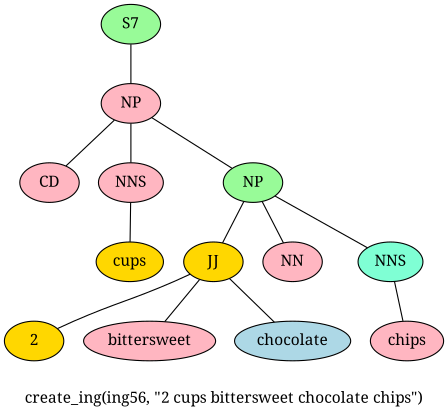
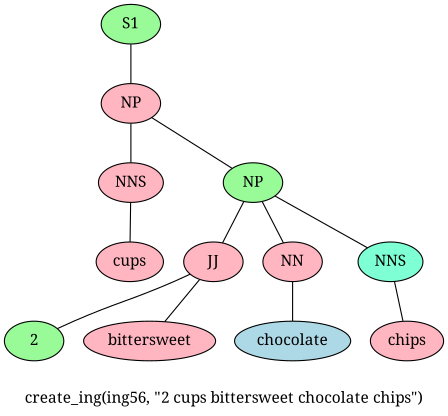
  graph {
    fontname="Noto Serif"
    label="create_ing(ing56, \"2 cups bittersweet chocolate chips\")"
    node [fillcolor=lightpink fontname="Noto Serif" style=filled]
    edge [fontname="Noto Serif"]
-   n1 [fillcolor=palegreen label=S7]
+   n1 [fillcolor=palegreen label=S1]
    n2 [label=NP]
-   n3 [label=CD]
    n4 [label=NNS]
    n5 [fillcolor=palegreen label=NP]
-   n6 [fillcolor=gold label=cups]
-   n7 [fillcolor=gold label=JJ]
+   n6 [label=cups]
+   n7 [label=JJ]
    n8 [label=NN]
    n9 [fillcolor=aquamarine label=NNS]
-   n10 [fillcolor=gold label=2]
+   n10 [fillcolor=palegreen label=2]
    n11 [label=bittersweet]
    n12 [fillcolor=lightblue label=chocolate]
    n13 [label=chips]
    n1 -- n2
-   n2 -- n3
    n2 -- n4
    n2 -- n5
    n4 -- n6
    n5 -- n7
    n5 -- n8
    n5 -- n9
    n7 -- n10
    n7 -- n11
-   n7 -- n12
+   n8 -- n12
    n9 -- n13
  }
